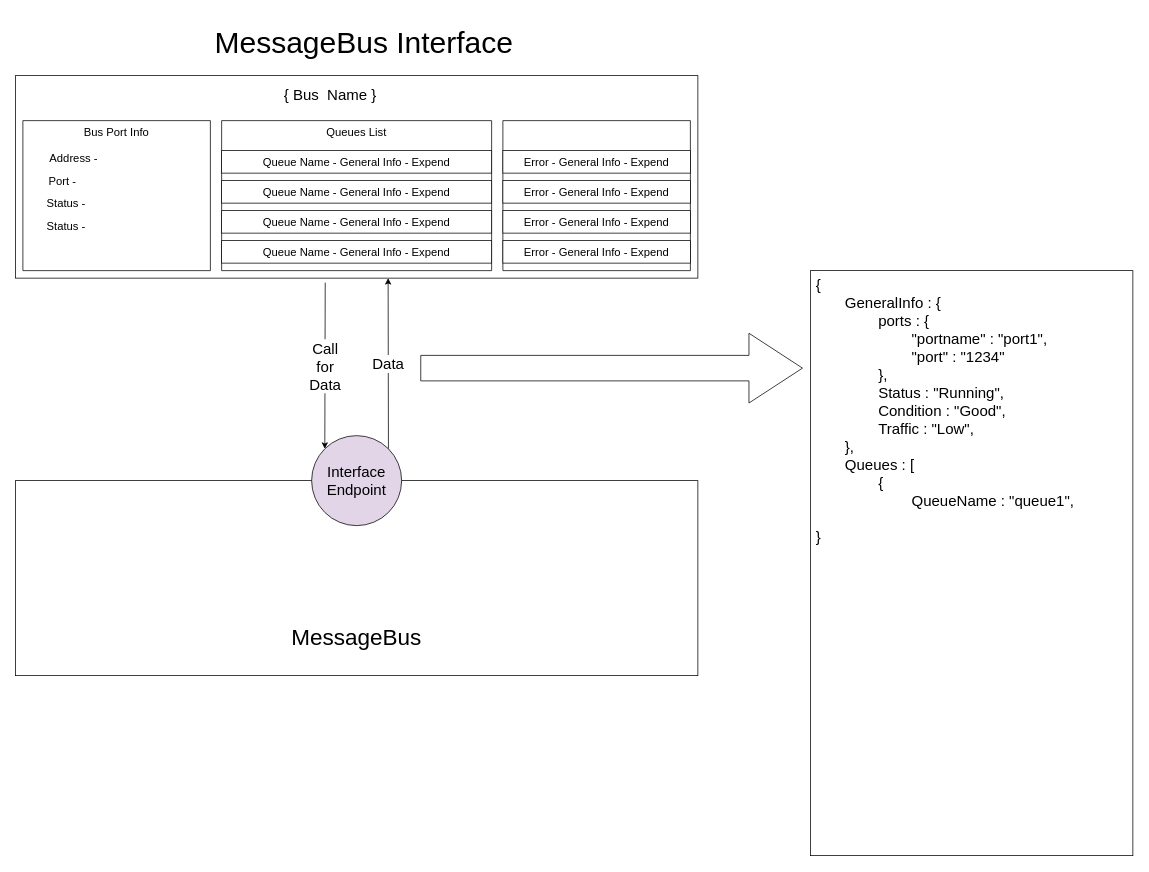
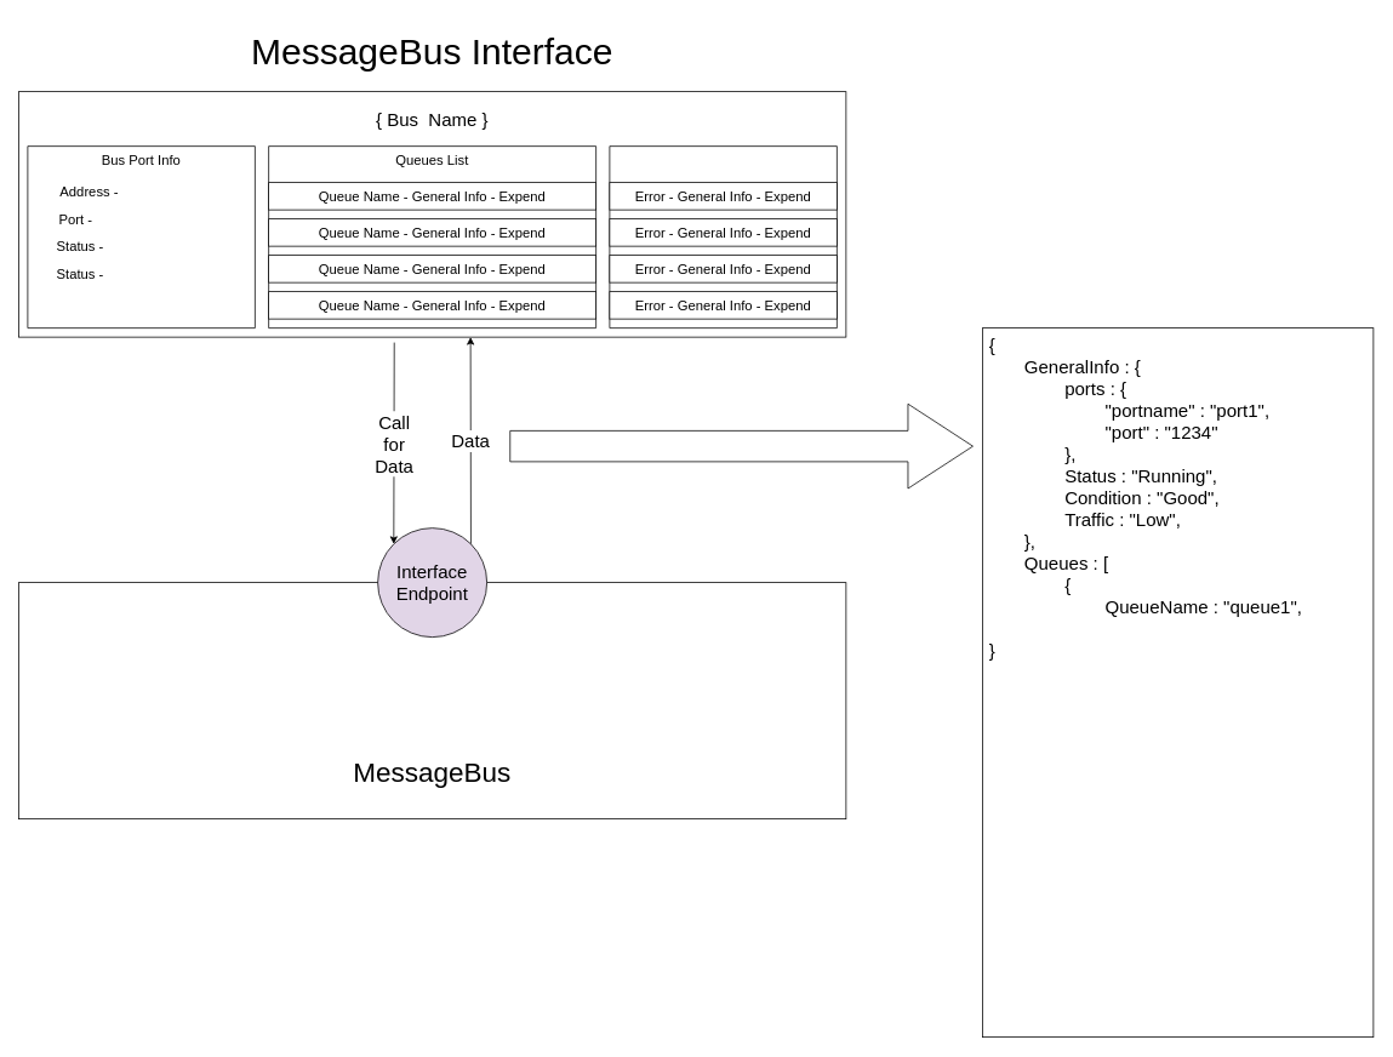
  <mxCell id="0" />
  <mxCell id="1" parent="0" />
- <mxCell id="2" value="MessageBus Interface" style="text;html=1;strokeColor=none;fillColor=none;align=center;verticalAlign=middle;whiteSpace=wrap;rounded=0;fontSize=40;" parent="1" vertex="1"><mxGeometry x="249" y="20" width="472" height="70" as="geometry" /></mxCell>
+ <mxCell id="2" value="MessageBus Interface" style="text;html=1;strokeColor=none;fillColor=none;align=center;verticalAlign=middle;whiteSpace=wrap;rounded=0;fontSize=40;" parent="1" vertex="1"><mxGeometry x="239" width="472" height="70" as="geometry" y="20" /></mxCell>
  <mxCell id="3" value="" style="rounded=0;whiteSpace=wrap;html=1;fontSize=30;" parent="1" vertex="1"><mxGeometry x="20" y="100" width="910" height="270" as="geometry" /></mxCell>
- <mxCell id="4" value="{ Bus&amp;nbsp; Name }" style="text;html=1;strokeColor=none;fillColor=none;align=center;verticalAlign=middle;whiteSpace=wrap;rounded=0;fontSize=20;" parent="1" vertex="1"><mxGeometry x="375" y="105" width="130" height="40" as="geometry" /></mxCell>
+ <mxCell id="4" value="{ Bus&amp;nbsp; Name }" style="text;html=1;strokeColor=none;fillColor=none;align=center;verticalAlign=middle;whiteSpace=wrap;rounded=0;fontSize=20;" parent="1" vertex="1"><mxGeometry x="410" y="110" width="130" height="40" as="geometry" /></mxCell>
  <mxCell id="5" value="" style="swimlane;startSize=0;fontSize=15;" parent="1" vertex="1"><mxGeometry x="30" y="160" width="250" height="200" as="geometry" /></mxCell>
  <mxCell id="6" value="Bus Port Info" style="text;html=1;strokeColor=none;fillColor=none;align=center;verticalAlign=middle;whiteSpace=wrap;rounded=0;fontSize=15;" parent="5" vertex="1"><mxGeometry x="45" width="160" height="30" as="geometry" /></mxCell>
  <mxCell id="7" value="Address -&amp;nbsp;" style="text;html=1;strokeColor=none;fillColor=none;align=center;verticalAlign=middle;whiteSpace=wrap;rounded=0;fontSize=15;" parent="5" vertex="1"><mxGeometry x="20" y="35" width="100" height="30" as="geometry" /></mxCell>
  <mxCell id="8" value="Status -&amp;nbsp;" style="text;html=1;strokeColor=none;fillColor=none;align=center;verticalAlign=middle;whiteSpace=wrap;rounded=0;fontSize=15;" parent="5" vertex="1"><mxGeometry x="20" y="95" width="80" height="30" as="geometry" /></mxCell>
  <mxCell id="9" value="Port -&amp;nbsp;" style="text;html=1;strokeColor=none;fillColor=none;align=center;verticalAlign=middle;whiteSpace=wrap;rounded=0;fontSize=15;" parent="5" vertex="1"><mxGeometry x="20" y="65" width="70" height="30" as="geometry" /></mxCell>
  <mxCell id="10" value="Status -&amp;nbsp;" style="text;html=1;strokeColor=none;fillColor=none;align=center;verticalAlign=middle;whiteSpace=wrap;rounded=0;fontSize=15;" parent="5" vertex="1"><mxGeometry x="20" y="125" width="80" height="30" as="geometry" /></mxCell>
  <mxCell id="11" value="Call&lt;br&gt;for&lt;br&gt;Data" style="edgeStyle=none;html=1;entryX=0;entryY=0;entryDx=0;entryDy=0;fontSize=20;exitX=0.454;exitY=1.022;exitDx=0;exitDy=0;exitPerimeter=0;" edge="1" parent="1" source="3" target="26"><mxGeometry relative="1" as="geometry" /></mxCell>
  <mxCell id="12" value="" style="swimlane;startSize=0;fontSize=15;" parent="1" vertex="1"><mxGeometry x="295" y="160" width="360" height="200" as="geometry" /></mxCell>
  <mxCell id="13" value="Queues List" style="text;html=1;strokeColor=none;fillColor=none;align=center;verticalAlign=middle;whiteSpace=wrap;rounded=0;fontSize=15;" parent="12" vertex="1"><mxGeometry x="100" width="160" height="30" as="geometry" /></mxCell>
  <mxCell id="14" value="Queue Name - General Info - Expend" style="rounded=0;whiteSpace=wrap;html=1;fontSize=15;" parent="12" vertex="1"><mxGeometry y="40" width="360" height="30" as="geometry" /></mxCell>
  <mxCell id="15" value="Queue Name - General Info - Expend" style="rounded=0;whiteSpace=wrap;html=1;fontSize=15;" parent="12" vertex="1"><mxGeometry y="80" width="360" height="30" as="geometry" /></mxCell>
  <mxCell id="16" value="Queue Name - General Info - Expend" style="rounded=0;whiteSpace=wrap;html=1;fontSize=15;" parent="12" vertex="1"><mxGeometry y="120" width="360" height="30" as="geometry" /></mxCell>
  <mxCell id="17" value="Queue Name - General Info - Expend" style="rounded=0;whiteSpace=wrap;html=1;fontSize=15;" parent="12" vertex="1"><mxGeometry y="160" width="360" height="30" as="geometry" /></mxCell>
  <mxCell id="18" value="" style="swimlane;startSize=0;fontSize=15;" vertex="1" parent="1"><mxGeometry x="670" y="160" width="250" height="200" as="geometry" /></mxCell>
  <mxCell id="19" value="Error - General Info - Expend" style="rounded=0;whiteSpace=wrap;html=1;fontSize=15;" vertex="1" parent="18"><mxGeometry y="80" width="250" height="30" as="geometry" /></mxCell>
  <mxCell id="20" value="Error - General Info - Expend" style="rounded=0;whiteSpace=wrap;html=1;fontSize=15;" vertex="1" parent="1"><mxGeometry x="670" y="200" width="250" height="30" as="geometry" /></mxCell>
  <mxCell id="21" value="Error - General Info - Expend" style="rounded=0;whiteSpace=wrap;html=1;fontSize=15;" vertex="1" parent="1"><mxGeometry x="670" y="280" width="250" height="30" as="geometry" /></mxCell>
  <mxCell id="22" value="Error - General Info - Expend" style="rounded=0;whiteSpace=wrap;html=1;fontSize=15;" vertex="1" parent="1"><mxGeometry x="670" y="320" width="250" height="30" as="geometry" /></mxCell>
  <mxCell id="23" value="" style="rounded=0;whiteSpace=wrap;html=1;" vertex="1" parent="1"><mxGeometry x="20" y="640" width="910" height="260" as="geometry" /></mxCell>
  <mxCell id="24" value="MessageBus" style="text;html=1;strokeColor=none;fillColor=none;align=center;verticalAlign=middle;whiteSpace=wrap;rounded=0;fontSize=30;" vertex="1" parent="1"><mxGeometry x="335" y="799" width="280" height="100" as="geometry" /></mxCell>
  <mxCell id="25" value="Data" style="edgeStyle=none;html=1;fontSize=20;exitX=1;exitY=0;exitDx=0;exitDy=0;" edge="1" parent="1" source="26"><mxGeometry relative="1" as="geometry"><mxPoint x="517" y="370" as="targetPoint" /></mxGeometry></mxCell>
  <mxCell id="26" value="Interface&lt;br style=&quot;font-size: 20px;&quot;&gt;Endpoint" style="ellipse;whiteSpace=wrap;html=1;aspect=fixed;fontSize=20;fillColor=#e1d5e7;" vertex="1" parent="1"><mxGeometry x="415" y="580" width="120" height="120" as="geometry" /></mxCell>
  <mxCell id="27" value="&amp;nbsp;{&lt;br&gt;&lt;span style=&quot;white-space: pre;&quot;&gt;&#09;&lt;/span&gt;GeneralInfo :&amp;nbsp;{&lt;br&gt;&lt;span style=&quot;white-space: pre;&quot;&gt;&#09;&lt;/span&gt;&lt;span style=&quot;white-space: pre;&quot;&gt;&#09;&lt;/span&gt;ports : {&lt;br&gt;&lt;span style=&quot;white-space: pre;&quot;&gt;&#09;&lt;/span&gt;&lt;span style=&quot;white-space: pre;&quot;&gt;&#09;&lt;/span&gt;&lt;span style=&quot;white-space: pre;&quot;&gt;&#09;&lt;/span&gt;&quot;portname&quot; : &quot;port1&quot;,&lt;br&gt;&lt;span style=&quot;white-space: pre;&quot;&gt;&#09;&lt;/span&gt;&lt;span style=&quot;white-space: pre;&quot;&gt;&#09;&lt;/span&gt;&lt;span style=&quot;white-space: pre;&quot;&gt;&#09;&lt;/span&gt;&quot;port&quot; : &quot;1234&quot;&lt;br&gt;&lt;span style=&quot;white-space: pre;&quot;&gt;&#09;&lt;/span&gt;&lt;span style=&quot;white-space: pre;&quot;&gt;&#09;&lt;/span&gt;},&lt;br&gt;&lt;span style=&quot;white-space: pre;&quot;&gt;&#09;&lt;/span&gt;&lt;span style=&quot;white-space: pre;&quot;&gt;&#09;&lt;/span&gt;Status : &quot;Running&quot;,&lt;br&gt;&lt;span style=&quot;white-space: pre;&quot;&gt;&#09;&lt;/span&gt;&lt;span style=&quot;white-space: pre;&quot;&gt;&#09;&lt;/span&gt;Condition : &quot;Good&quot;,&lt;br&gt;&lt;span style=&quot;white-space: pre;&quot;&gt;&#09;&lt;/span&gt;&lt;span style=&quot;white-space: pre;&quot;&gt;&#09;&lt;/span&gt;Traffic : &quot;Low&quot;,&lt;br&gt;&lt;span style=&quot;white-space: pre;&quot;&gt;&#09;&lt;/span&gt;},&lt;br&gt;&lt;span style=&quot;white-space: pre;&quot;&gt;&#09;&lt;/span&gt;Queues : [&lt;br&gt;&lt;span style=&quot;white-space: pre;&quot;&gt;&#09;&lt;/span&gt;&lt;span style=&quot;white-space: pre;&quot;&gt;&#09;&lt;/span&gt;{&lt;br&gt;&lt;span style=&quot;white-space: pre;&quot;&gt;&#09;&lt;/span&gt;&lt;span style=&quot;white-space: pre;&quot;&gt;&#09;&lt;/span&gt;&lt;span style=&quot;white-space: pre;&quot;&gt;&#09;&lt;/span&gt;QueueName : &quot;queue1&quot;,&lt;br&gt;&lt;span style=&quot;white-space: pre;&quot;&gt;&#09;&lt;/span&gt;&lt;span style=&quot;white-space: pre;&quot;&gt;&#09;&lt;/span&gt;&lt;span style=&quot;white-space: pre;&quot;&gt;&#09;&lt;/span&gt;&lt;br&gt;&amp;nbsp;}&lt;br&gt;&lt;div style=&quot;&quot;&gt;&lt;/div&gt;" style="rounded=0;whiteSpace=wrap;html=1;fontSize=20;align=left;verticalAlign=top;" vertex="1" parent="1"><mxGeometry x="1080" y="360" width="430" height="780" as="geometry" /></mxCell>
  <mxCell id="28" value="" style="shape=flexArrow;endArrow=classic;html=1;fontSize=40;width=34;endSize=23.46;endWidth=58;" edge="1" parent="1"><mxGeometry width="50" height="50" relative="1" as="geometry"><mxPoint x="560" y="490" as="sourcePoint" /><mxPoint x="1070" y="490" as="targetPoint" /></mxGeometry></mxCell>
